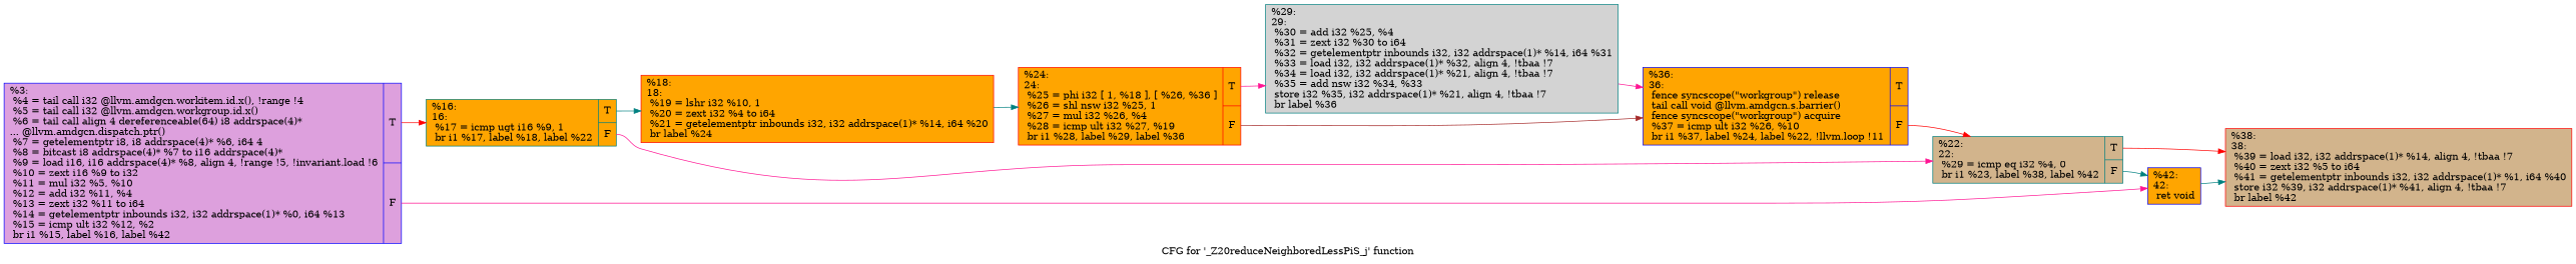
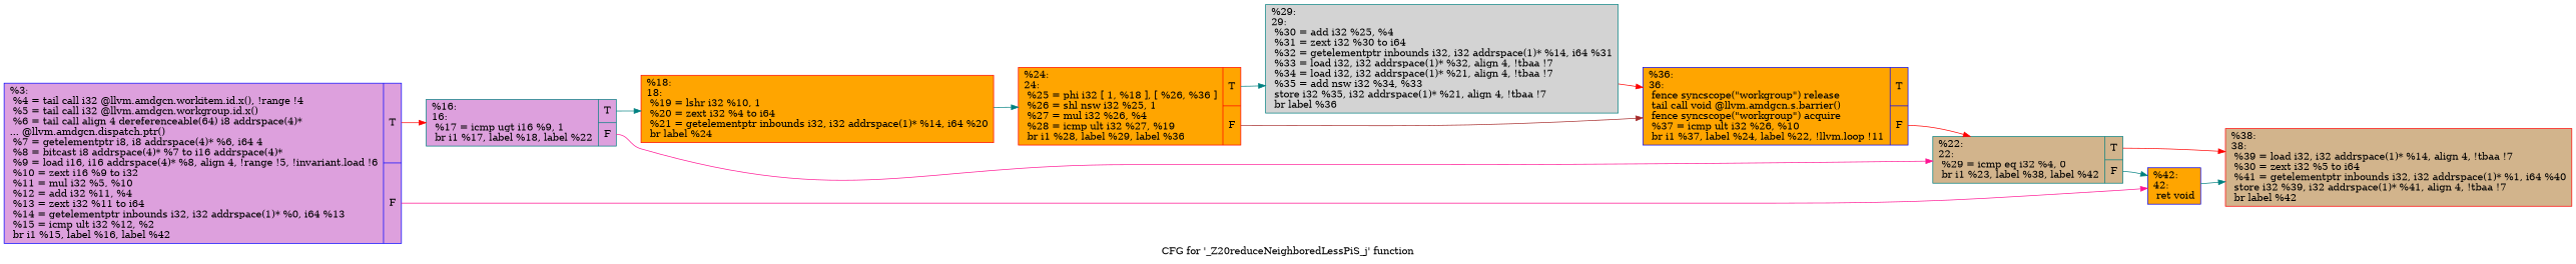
  digraph {
    label="CFG for '_Z20reduceNeighboredLessPiS_j' function"
    rankdir=LR
    node [color=blue fillcolor=orange shape=record style=filled]
    edge [color=teal tailport=s0]
    n1 [fillcolor=plum label="{%3:\l  %4 = tail call i32 @llvm.amdgcn.workitem.id.x(), !range !4\l  %5 = tail call i32 @llvm.amdgcn.workgroup.id.x()\l  %6 = tail call align 4 dereferenceable(64) i8 addrspace(4)*\l... @llvm.amdgcn.dispatch.ptr()\l  %7 = getelementptr i8, i8 addrspace(4)* %6, i64 4\l  %8 = bitcast i8 addrspace(4)* %7 to i16 addrspace(4)*\l  %9 = load i16, i16 addrspace(4)* %8, align 4, !range !5, !invariant.load !6\l  %10 = zext i16 %9 to i32\l  %11 = mul i32 %5, %10\l  %12 = add i32 %11, %4\l  %13 = zext i32 %11 to i64\l  %14 = getelementptr inbounds i32, i32 addrspace(1)* %0, i64 %13\l  %15 = icmp ult i32 %12, %2\l  br i1 %15, label %16, label %42\l|{<s0>T|<s1>F}}"]
-   n2 [color=teal label="{%16:\l16:                                               \l  %17 = icmp ugt i16 %9, 1\l  br i1 %17, label %18, label %22\l|{<s0>T|<s1>F}}"]
+   n2 [color=teal fillcolor=plum label="{%16:\l16:                                               \l  %17 = icmp ugt i16 %9, 1\l  br i1 %17, label %18, label %22\l|{<s0>T|<s1>F}}"]
    n3 [label="{%42:\l42:                                               \l  ret void\l}"]
    n4 [color=red label="{%18:\l18:                                               \l  %19 = lshr i32 %10, 1\l  %20 = zext i32 %4 to i64\l  %21 = getelementptr inbounds i32, i32 addrspace(1)* %14, i64 %20\l  br label %24\l}"]
    n5 [color=teal fillcolor=tan label="{%22:\l22:                                               \l  %29 = icmp eq i32 %4, 0\l  br i1 %23, label %38, label %42\l|{<s0>T|<s1>F}}"]
-   n6 [color=red fillcolor=tan label="{%38:\l38:                                               \l  %39 = load i32, i32 addrspace(1)* %14, align 4, !tbaa !7\l  %40 = zext i32 %5 to i64\l  %41 = getelementptr inbounds i32, i32 addrspace(1)* %1, i64 %40\l  store i32 %39, i32 addrspace(1)* %41, align 4, !tbaa !7\l  br label %42\l}"]
+   n6 [color=red fillcolor=tan label="{%38:\l38:                                               \l  %39 = load i32, i32 addrspace(1)* %14, align 4, !tbaa !7\l  %30 = zext i32 %5 to i64\l  %41 = getelementptr inbounds i32, i32 addrspace(1)* %1, i64 %40\l  store i32 %39, i32 addrspace(1)* %41, align 4, !tbaa !7\l  br label %42\l}"]
    n7 [color=red label="{%24:\l24:                                               \l  %25 = phi i32 [ 1, %18 ], [ %26, %36 ]\l  %26 = shl nsw i32 %25, 1\l  %27 = mul i32 %26, %4\l  %28 = icmp ult i32 %27, %19\l  br i1 %28, label %29, label %36\l|{<s0>T|<s1>F}}"]
    n8 [color=teal fillcolor=lightgrey label="{%29:\l29:                                               \l  %30 = add i32 %25, %4\l  %31 = zext i32 %30 to i64\l  %32 = getelementptr inbounds i32, i32 addrspace(1)* %14, i64 %31\l  %33 = load i32, i32 addrspace(1)* %32, align 4, !tbaa !7\l  %34 = load i32, i32 addrspace(1)* %21, align 4, !tbaa !7\l  %35 = add nsw i32 %34, %33\l  store i32 %35, i32 addrspace(1)* %21, align 4, !tbaa !7\l  br label %36\l}"]
    n9 [label="{%36:\l36:                                               \l  fence syncscope(\"workgroup\") release\l  tail call void @llvm.amdgcn.s.barrier()\l  fence syncscope(\"workgroup\") acquire\l  %37 = icmp ult i32 %26, %10\l  br i1 %37, label %24, label %22, !llvm.loop !11\l|{<s0>T|<s1>F}}"]
    n1 -> n2 [color=red]
    n1 -> n3 [color=deeppink tailport=s1]
    n2 -> n4
    n2 -> n5 [color=deeppink tailport=s1]
    n3 -> n6
    n4 -> n7
    n5 -> n3 [tailport=s1]
    n5 -> n6 [color=red]
-   n7 -> n8 [color=deeppink]
+   n7 -> n8
    n7 -> n9 [color=brown tailport=s1]
-   n8 -> n9 [color=deeppink]
+   n8 -> n9 [color=red]
    n9 -> n5 [color=red tailport=s1]
  }
